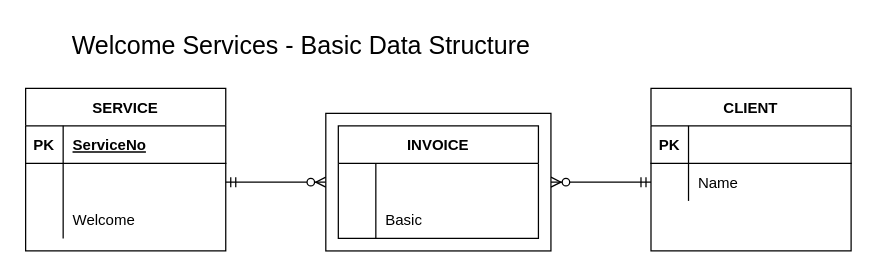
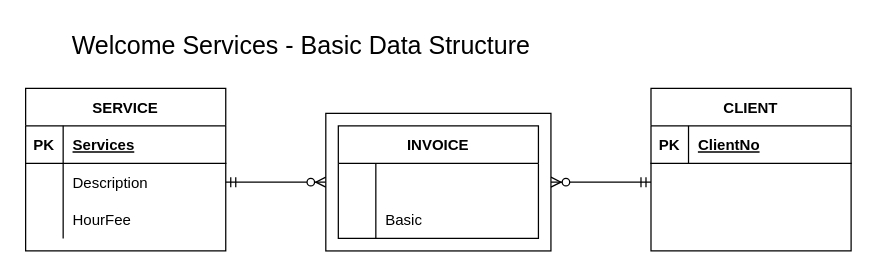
  <mxCell id="0" />
  <mxCell id="1" parent="0" />
  <mxCell id="2" value="SERVICE" style="shape=table;startSize=30;container=1;collapsible=1;childLayout=tableLayout;fixedRows=1;rowLines=0;fontStyle=1;align=center;resizeLast=1;" parent="1" vertex="1"><mxGeometry x="20" y="70" width="160" height="130" as="geometry" /></mxCell>
  <mxCell id="3" value="" style="shape=partialRectangle;collapsible=0;dropTarget=0;pointerEvents=0;fillColor=none;top=0;left=0;bottom=1;right=0;points=[[0,0.5],[1,0.5]];portConstraint=eastwest;" parent="2" vertex="1"><mxGeometry y="30" width="160" height="30" as="geometry" /></mxCell>
  <mxCell id="4" value="PK" style="shape=partialRectangle;connectable=0;fillColor=none;top=0;left=0;bottom=0;right=0;fontStyle=1;overflow=hidden;" parent="3" vertex="1"><mxGeometry width="30" height="30" as="geometry" /></mxCell>
- <mxCell id="5" value="ServiceNo" style="shape=partialRectangle;connectable=0;fillColor=none;top=0;left=0;bottom=0;right=0;align=left;spacingLeft=6;fontStyle=5;overflow=hidden;" parent="3" vertex="1"><mxGeometry x="30" width="130" height="30" as="geometry" /></mxCell>
+ <mxCell id="5" value="Services" style="shape=partialRectangle;connectable=0;fillColor=none;top=0;left=0;bottom=0;right=0;align=left;spacingLeft=6;fontStyle=5;overflow=hidden;" parent="3" vertex="1"><mxGeometry x="30" width="130" height="30" as="geometry" /></mxCell>
  <mxCell id="6" value="" style="shape=partialRectangle;collapsible=0;dropTarget=0;pointerEvents=0;fillColor=none;top=0;left=0;bottom=0;right=0;points=[[0,0.5],[1,0.5]];portConstraint=eastwest;" parent="2" vertex="1"><mxGeometry y="60" width="160" height="30" as="geometry" /></mxCell>
  <mxCell id="7" value="" style="shape=partialRectangle;connectable=0;fillColor=none;top=0;left=0;bottom=0;right=0;editable=1;overflow=hidden;" parent="6" vertex="1"><mxGeometry width="30" height="30" as="geometry" /></mxCell>
+ <mxCell id="8" value="Description" style="shape=partialRectangle;connectable=0;fillColor=none;top=0;left=0;bottom=0;right=0;align=left;spacingLeft=6;overflow=hidden;" parent="6" vertex="1"><mxGeometry x="30" width="130" height="30" as="geometry" /></mxCell>
  <mxCell id="9" value="" style="shape=partialRectangle;collapsible=0;dropTarget=0;pointerEvents=0;fillColor=none;top=0;left=0;bottom=0;right=0;points=[[0,0.5],[1,0.5]];portConstraint=eastwest;" parent="2" vertex="1"><mxGeometry y="90" width="160" height="30" as="geometry" /></mxCell>
  <mxCell id="10" value="" style="shape=partialRectangle;connectable=0;fillColor=none;top=0;left=0;bottom=0;right=0;editable=1;overflow=hidden;" parent="9" vertex="1"><mxGeometry width="30" height="30" as="geometry" /></mxCell>
- <mxCell id="11" value="Welcome" style="shape=partialRectangle;connectable=0;fillColor=none;top=0;left=0;bottom=0;right=0;align=left;spacingLeft=6;overflow=hidden;" parent="9" vertex="1"><mxGeometry x="30" width="130" height="30" as="geometry" /></mxCell>
+ <mxCell id="11" value="HourFee" style="shape=partialRectangle;connectable=0;fillColor=none;top=0;left=0;bottom=0;right=0;align=left;spacingLeft=6;overflow=hidden;" parent="9" vertex="1"><mxGeometry x="30" width="130" height="30" as="geometry" /></mxCell>
  <mxCell id="12" value="Welcome Services - Basic Data Structure" style="text;html=1;align=center;verticalAlign=middle;resizable=0;points=[];autosize=1;strokeColor=none;fontSize=20;" parent="1" vertex="1"><mxGeometry x="50" y="20" width="380" height="30" as="geometry" /></mxCell>
  <mxCell id="13" value="CLIENT" style="shape=table;startSize=30;container=1;collapsible=1;childLayout=tableLayout;fixedRows=1;rowLines=0;fontStyle=1;align=center;resizeLast=1;" vertex="1" parent="1"><mxGeometry x="520" y="70" width="160" height="130" as="geometry" /></mxCell>
  <mxCell id="14" value="" style="shape=partialRectangle;collapsible=0;dropTarget=0;pointerEvents=0;fillColor=none;top=0;left=0;bottom=1;right=0;points=[[0,0.5],[1,0.5]];portConstraint=eastwest;" vertex="1" parent="13"><mxGeometry y="30" width="160" height="30" as="geometry" /></mxCell>
  <mxCell id="15" value="PK" style="shape=partialRectangle;connectable=0;fillColor=none;top=0;left=0;bottom=0;right=0;fontStyle=1;overflow=hidden;" vertex="1" parent="14"><mxGeometry width="30" height="30" as="geometry" /></mxCell>
+ <mxCell id="16" value="ClientNo" style="shape=partialRectangle;connectable=0;fillColor=none;top=0;left=0;bottom=0;right=0;align=left;spacingLeft=6;fontStyle=5;overflow=hidden;" vertex="1" parent="14"><mxGeometry x="30" width="130" height="30" as="geometry" /></mxCell>
  <mxCell id="17" value="" style="shape=partialRectangle;collapsible=0;dropTarget=0;pointerEvents=0;fillColor=none;top=0;left=0;bottom=0;right=0;points=[[0,0.5],[1,0.5]];portConstraint=eastwest;" vertex="1" parent="13"><mxGeometry y="60" width="160" height="30" as="geometry" /></mxCell>
  <mxCell id="18" value="" style="shape=partialRectangle;connectable=0;fillColor=none;top=0;left=0;bottom=0;right=0;editable=1;overflow=hidden;" vertex="1" parent="17"><mxGeometry width="30" height="30" as="geometry" /></mxCell>
- <mxCell id="19" value="Name" style="shape=partialRectangle;connectable=0;fillColor=none;top=0;left=0;bottom=0;right=0;align=left;spacingLeft=6;overflow=hidden;" vertex="1" parent="17"><mxGeometry x="30" width="130" height="30" as="geometry" /></mxCell>
  <mxCell id="20" value="" style="shape=partialRectangle;collapsible=0;dropTarget=0;pointerEvents=0;fillColor=none;top=0;left=0;bottom=0;right=0;points=[[0,0.5],[1,0.5]];portConstraint=eastwest;" vertex="1" parent="13"><mxGeometry y="90" width="160" height="30" as="geometry" /></mxCell>
  <mxCell id="21" value="" style="shape=partialRectangle;connectable=0;fillColor=none;top=0;left=0;bottom=0;right=0;editable=1;overflow=hidden;" vertex="1" parent="20"><mxGeometry width="30" height="30" as="geometry" /></mxCell>
  <mxCell id="22" value="" style="fontSize=12;html=1;endArrow=ERzeroToMany;startArrow=ERmandOne;exitX=1;exitY=0.5;exitDx=0;exitDy=0;entryX=0;entryY=0.5;entryDx=0;entryDy=0;startFill=0;endFill=1;" edge="1" parent="1" source="6" target="25"><mxGeometry width="100" height="100" relative="1" as="geometry"><mxPoint x="160" y="380" as="sourcePoint" /><mxPoint x="240" y="145" as="targetPoint" /></mxGeometry></mxCell>
  <mxCell id="23" value="" style="fontSize=12;html=1;endArrow=ERmandOne;startArrow=ERzeroToMany;exitX=1;exitY=0.5;exitDx=0;exitDy=0;entryX=0;entryY=0.5;entryDx=0;entryDy=0;startFill=1;" edge="1" parent="1" source="25" target="17"><mxGeometry width="100" height="100" relative="1" as="geometry"><mxPoint x="500" y="230" as="sourcePoint" /><mxPoint x="510" y="140" as="targetPoint" /></mxGeometry></mxCell>
  <mxCell id="24" value="" style="group" vertex="1" connectable="0" parent="1"><mxGeometry x="260" y="90" width="180" height="110" as="geometry" /></mxCell>
  <mxCell id="25" value="" style="rounded=0;whiteSpace=wrap;html=1;movable=1;resizable=1;rotatable=1;deletable=1;editable=1;connectable=1;" vertex="1" parent="24"><mxGeometry width="180" height="110" as="geometry" /></mxCell>
  <mxCell id="26" value="INVOICE" style="shape=table;startSize=30;container=1;collapsible=1;childLayout=tableLayout;fixedRows=1;rowLines=0;fontStyle=1;align=center;resizeLast=1;movable=1;resizable=1;rotatable=1;deletable=1;editable=1;connectable=1;" vertex="1" parent="24"><mxGeometry x="10" y="10" width="160" height="90" as="geometry" /></mxCell>
  <mxCell id="27" value="" style="shape=partialRectangle;collapsible=0;dropTarget=0;pointerEvents=0;fillColor=none;top=0;left=0;bottom=0;right=0;points=[[0,0.5],[1,0.5]];portConstraint=eastwest;" vertex="1" parent="26"><mxGeometry y="30" width="160" height="30" as="geometry" /></mxCell>
  <mxCell id="28" value="" style="shape=partialRectangle;connectable=0;fillColor=none;top=0;left=0;bottom=0;right=0;editable=1;overflow=hidden;" vertex="1" parent="27"><mxGeometry width="30" height="30" as="geometry" /></mxCell>
  <mxCell id="29" value="" style="shape=partialRectangle;collapsible=0;dropTarget=0;pointerEvents=0;fillColor=none;top=0;left=0;bottom=0;right=0;points=[[0,0.5],[1,0.5]];portConstraint=eastwest;" vertex="1" parent="26"><mxGeometry y="60" width="160" height="30" as="geometry" /></mxCell>
  <mxCell id="30" value="" style="shape=partialRectangle;connectable=0;fillColor=none;top=0;left=0;bottom=0;right=0;editable=1;overflow=hidden;" vertex="1" parent="29"><mxGeometry width="30" height="30" as="geometry" /></mxCell>
  <mxCell id="31" value="Basic" style="shape=partialRectangle;connectable=0;fillColor=none;top=0;left=0;bottom=0;right=0;align=left;spacingLeft=6;overflow=hidden;" vertex="1" parent="29"><mxGeometry x="30" width="130" height="30" as="geometry" /></mxCell>
